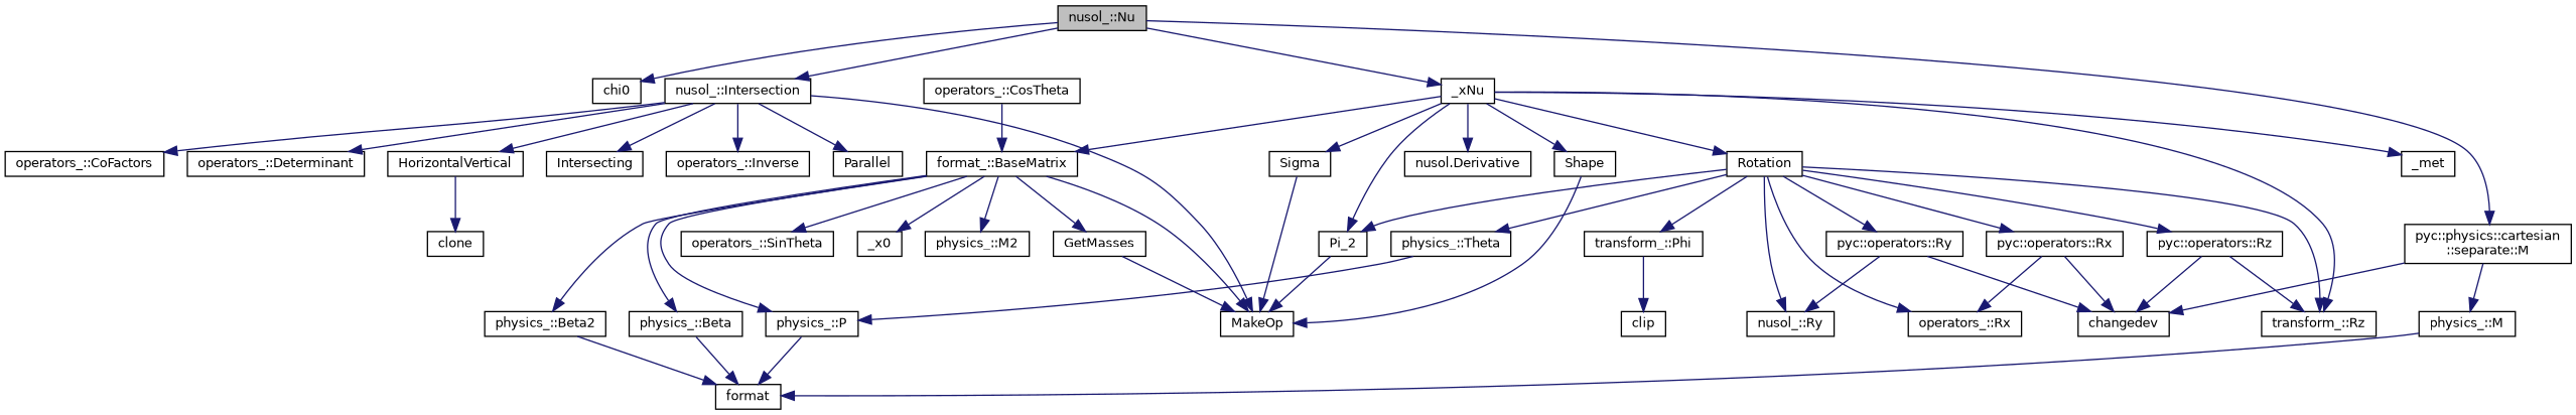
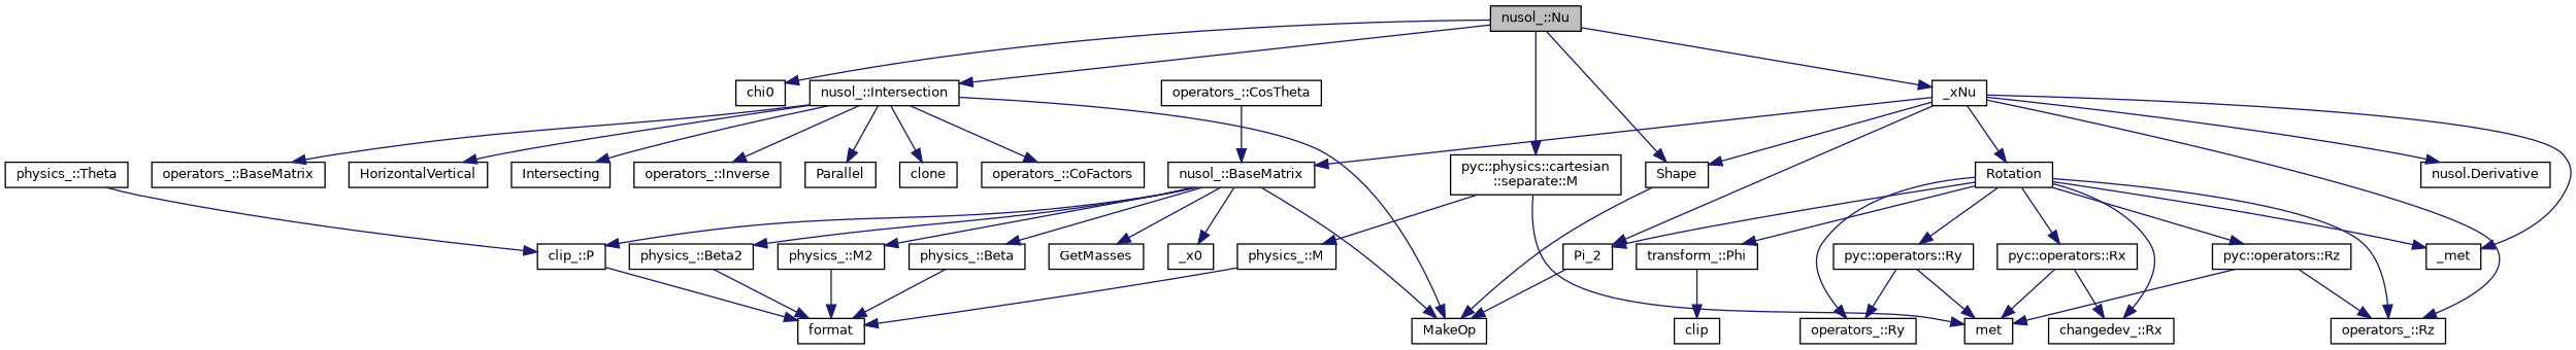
  digraph {
    rankdir=TB
    node [color=black fillcolor=white fontname=Helvetica fontsize=10 shape=record style=filled]
    edge [color=midnightblue fontname=Helvetica fontsize=10 labelfontname=Helvetica labelfontsize=10 style=solid]
    n1 [fillcolor=grey75 fontcolor=black height=0.2 label="nusol_::Nu" width=0.4]
    n2 [height=0.2 label=_xNu width=0.4]
    n3 [height=0.2 label=Shape width=0.4]
    n4 [height=0.2 label=chi0 width=0.4]
    n5 [height=0.2 label="nusol_::Intersection" width=0.4]
    n6 [height=0.2 label="pyc::physics::cartesian\l::separate::M" width=0.4]
    n7 [height=0.2 label=_met width=0.4]
-   n8 [height=0.2 label="format_::BaseMatrix" width=0.4]
+   n8 [height=0.2 label="nusol_::BaseMatrix" width=0.4]
    n9 [height=0.2 label="nusol.Derivative" width=0.4]
    n10 [height=0.2 label=Pi_2 width=0.4]
    n11 [height=0.2 label=Rotation width=0.4]
-   n12 [height=0.2 label="transform_::Rz" width=0.4]
-   n13 [height=0.2 label=Sigma width=0.4]
+   n12 [height=0.2 label="operators_::Rz" width=0.4]
    n14 [height=0.2 label=MakeOp width=0.4]
    n15 [height=0.2 label=clone width=0.4]
    n16 [height=0.2 label="operators_::CoFactors" width=0.4]
-   n17 [height=0.2 label="operators_::Determinant" width=0.4]
+   n17 [height=0.2 label="operators_::BaseMatrix" width=0.4]
    n18 [height=0.2 label=HorizontalVertical width=0.4]
    n19 [height=0.2 label=Intersecting width=0.4]
    n20 [height=0.2 label="operators_::Inverse" width=0.4]
    n21 [height=0.2 label=Parallel width=0.4]
-   n22 [height=0.2 label=changedev width=0.4]
+   n22 [height=0.2 label=met width=0.4]
    n23 [height=0.2 label="physics_::M" width=0.4]
    n24 [height=0.2 label=_x0 width=0.4]
    n25 [height=0.2 label="physics_::Beta" width=0.4]
    n26 [height=0.2 label="physics_::Beta2" width=0.4]
    n27 [height=0.2 label=GetMasses width=0.4]
    n28 [height=0.2 label="physics_::M2" width=0.4]
-   n29 [height=0.2 label="physics_::P" width=0.4]
-   n30 [height=0.2 label="operators_::SinTheta" width=0.4]
+   n29 [height=0.2 label="clip_::P" width=0.4]
    n31 [height=0.2 label="transform_::Phi" width=0.4]
-   n32 [height=0.2 label="operators_::Rx" width=0.4]
+   n32 [height=0.2 label="changedev_::Rx" width=0.4]
    n33 [height=0.2 label="pyc::operators::Rx" width=0.4]
-   n34 [height=0.2 label="nusol_::Ry" width=0.4]
+   n34 [height=0.2 label="operators_::Ry" width=0.4]
    n35 [height=0.2 label="pyc::operators::Ry" width=0.4]
    n36 [height=0.2 label="pyc::operators::Rz" width=0.4]
    n37 [height=0.2 label="physics_::Theta" width=0.4]
    n38 [height=0.2 label=format width=0.4]
    n39 [height=0.2 label="operators_::CosTheta" width=0.4]
    n40 [height=0.2 label=clip width=0.4]
    n1 -> n2
+   n1 -> n3
    n1 -> n4
    n1 -> n5
    n1 -> n6
    n2 -> n3
    n2 -> n7
    n2 -> n8
    n2 -> n9
    n2 -> n10
    n2 -> n11
    n2 -> n12
-   n2 -> n13
    n3 -> n14
    n5 -> n14
-   n18 -> n15
+   n5 -> n15
    n5 -> n16
    n5 -> n17
    n5 -> n18
    n5 -> n19
    n5 -> n20
    n5 -> n21
    n6 -> n22
    n6 -> n23
    n8 -> n14
    n8 -> n24
    n8 -> n25
    n8 -> n26
    n8 -> n27
    n8 -> n28
    n8 -> n29
-   n8 -> n30
    n10 -> n14
    n11 -> n10
    n11 -> n12
    n11 -> n31
    n11 -> n32
    n11 -> n33
    n11 -> n34
    n11 -> n35
    n11 -> n36
-   n11 -> n37
-   n13 -> n14
+   n11 -> n7
    n23 -> n38
    n25 -> n38
    n26 -> n38
-   n27 -> n14
+   n28 -> n38
    n29 -> n38
    n31 -> n40
    n33 -> n22
    n33 -> n32
    n35 -> n22
    n35 -> n34
    n36 -> n12
    n36 -> n22
    n37 -> n29
    n39 -> n8
  }
